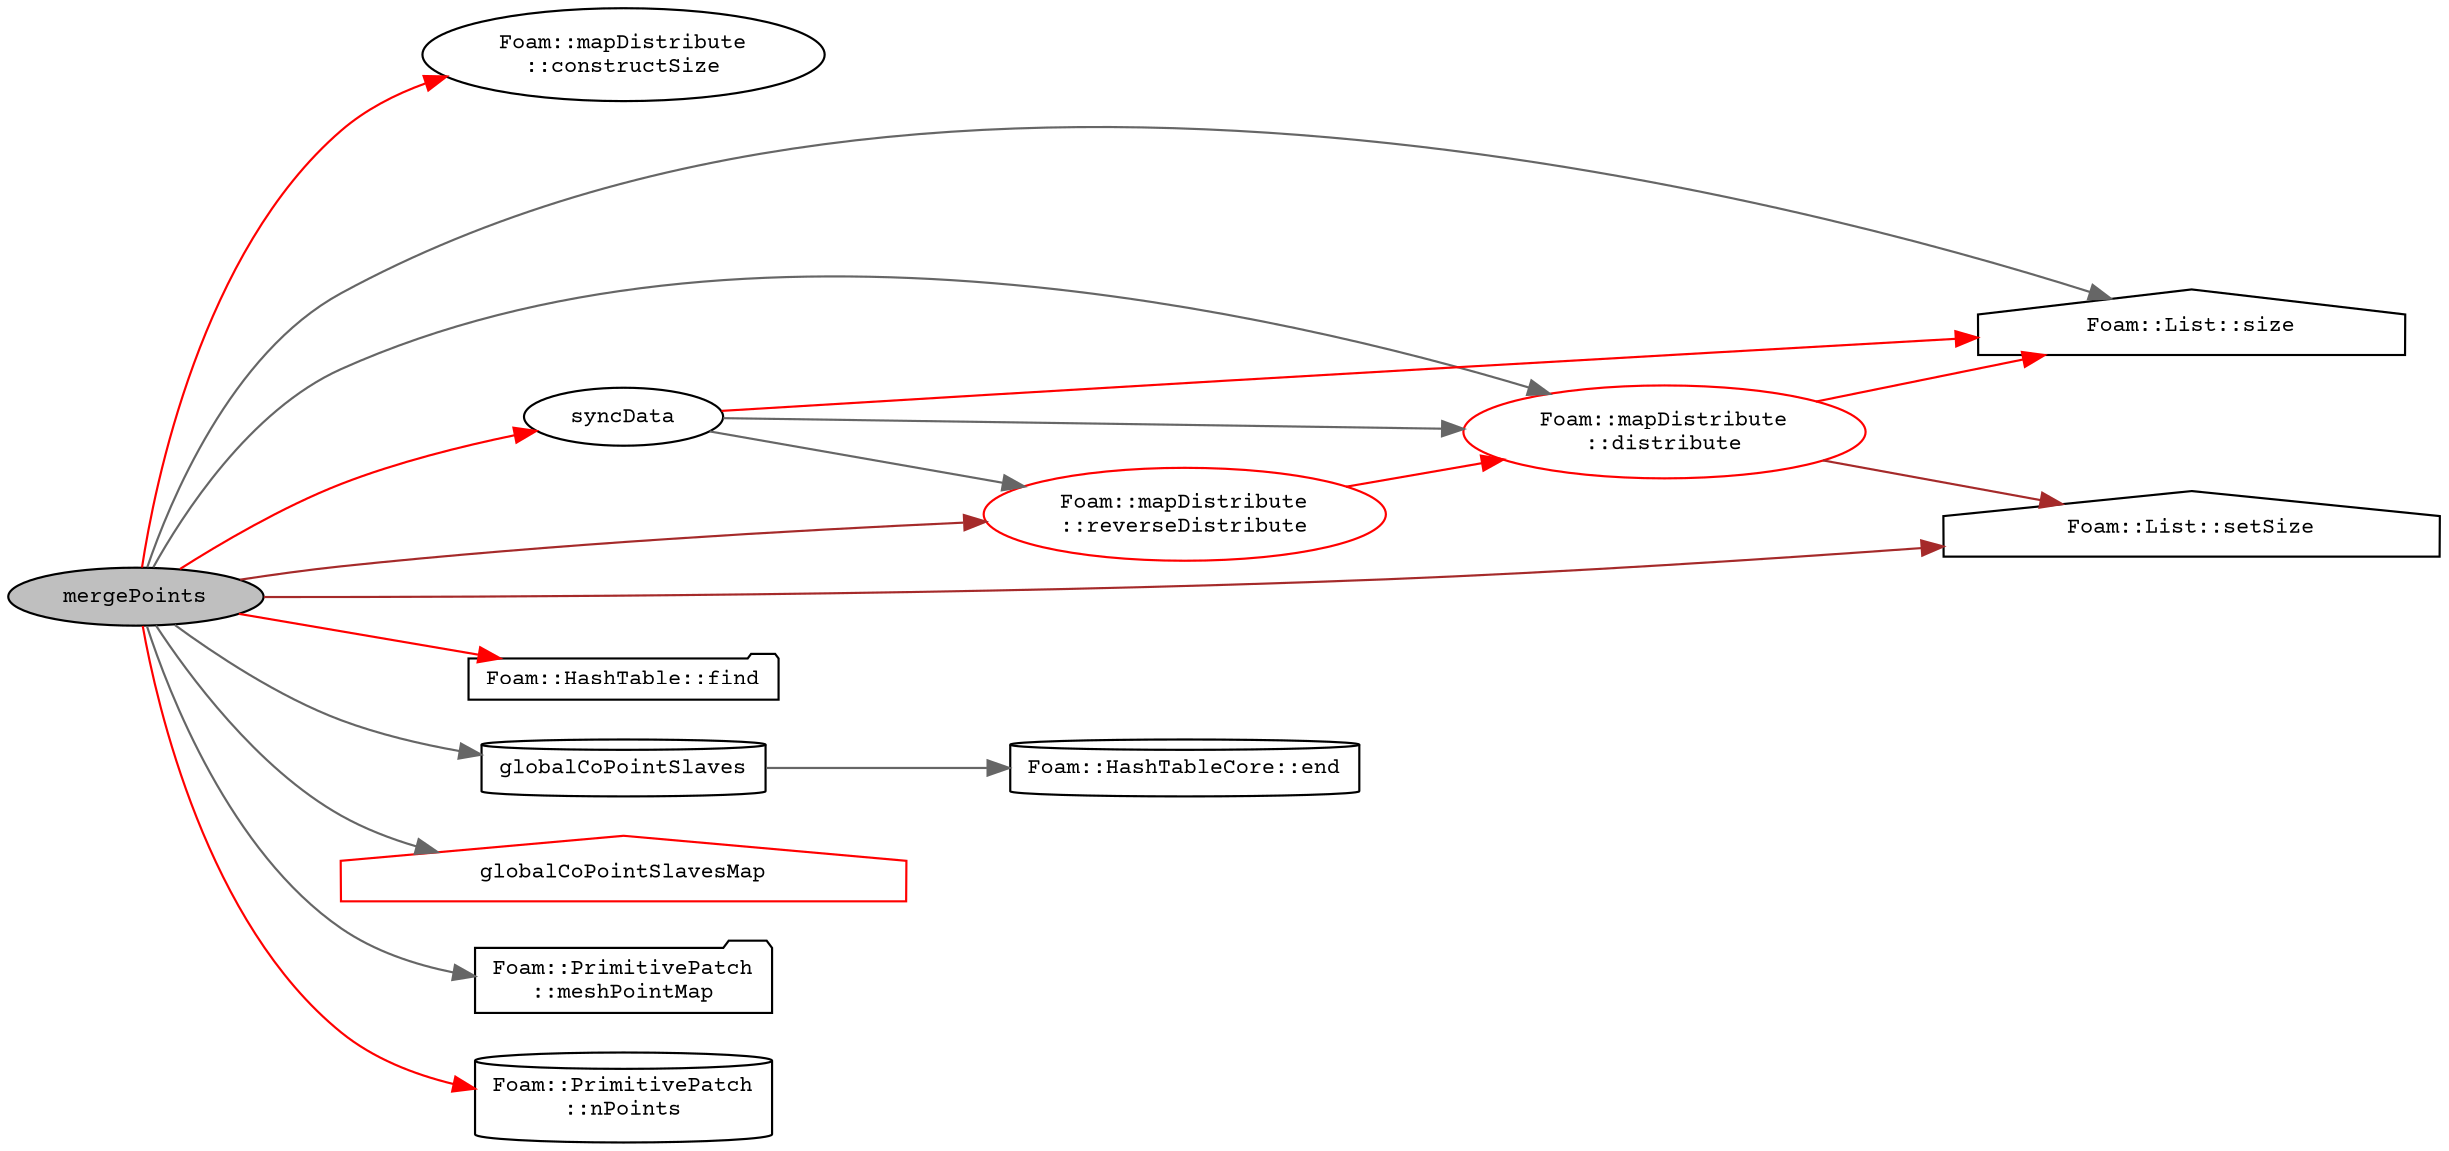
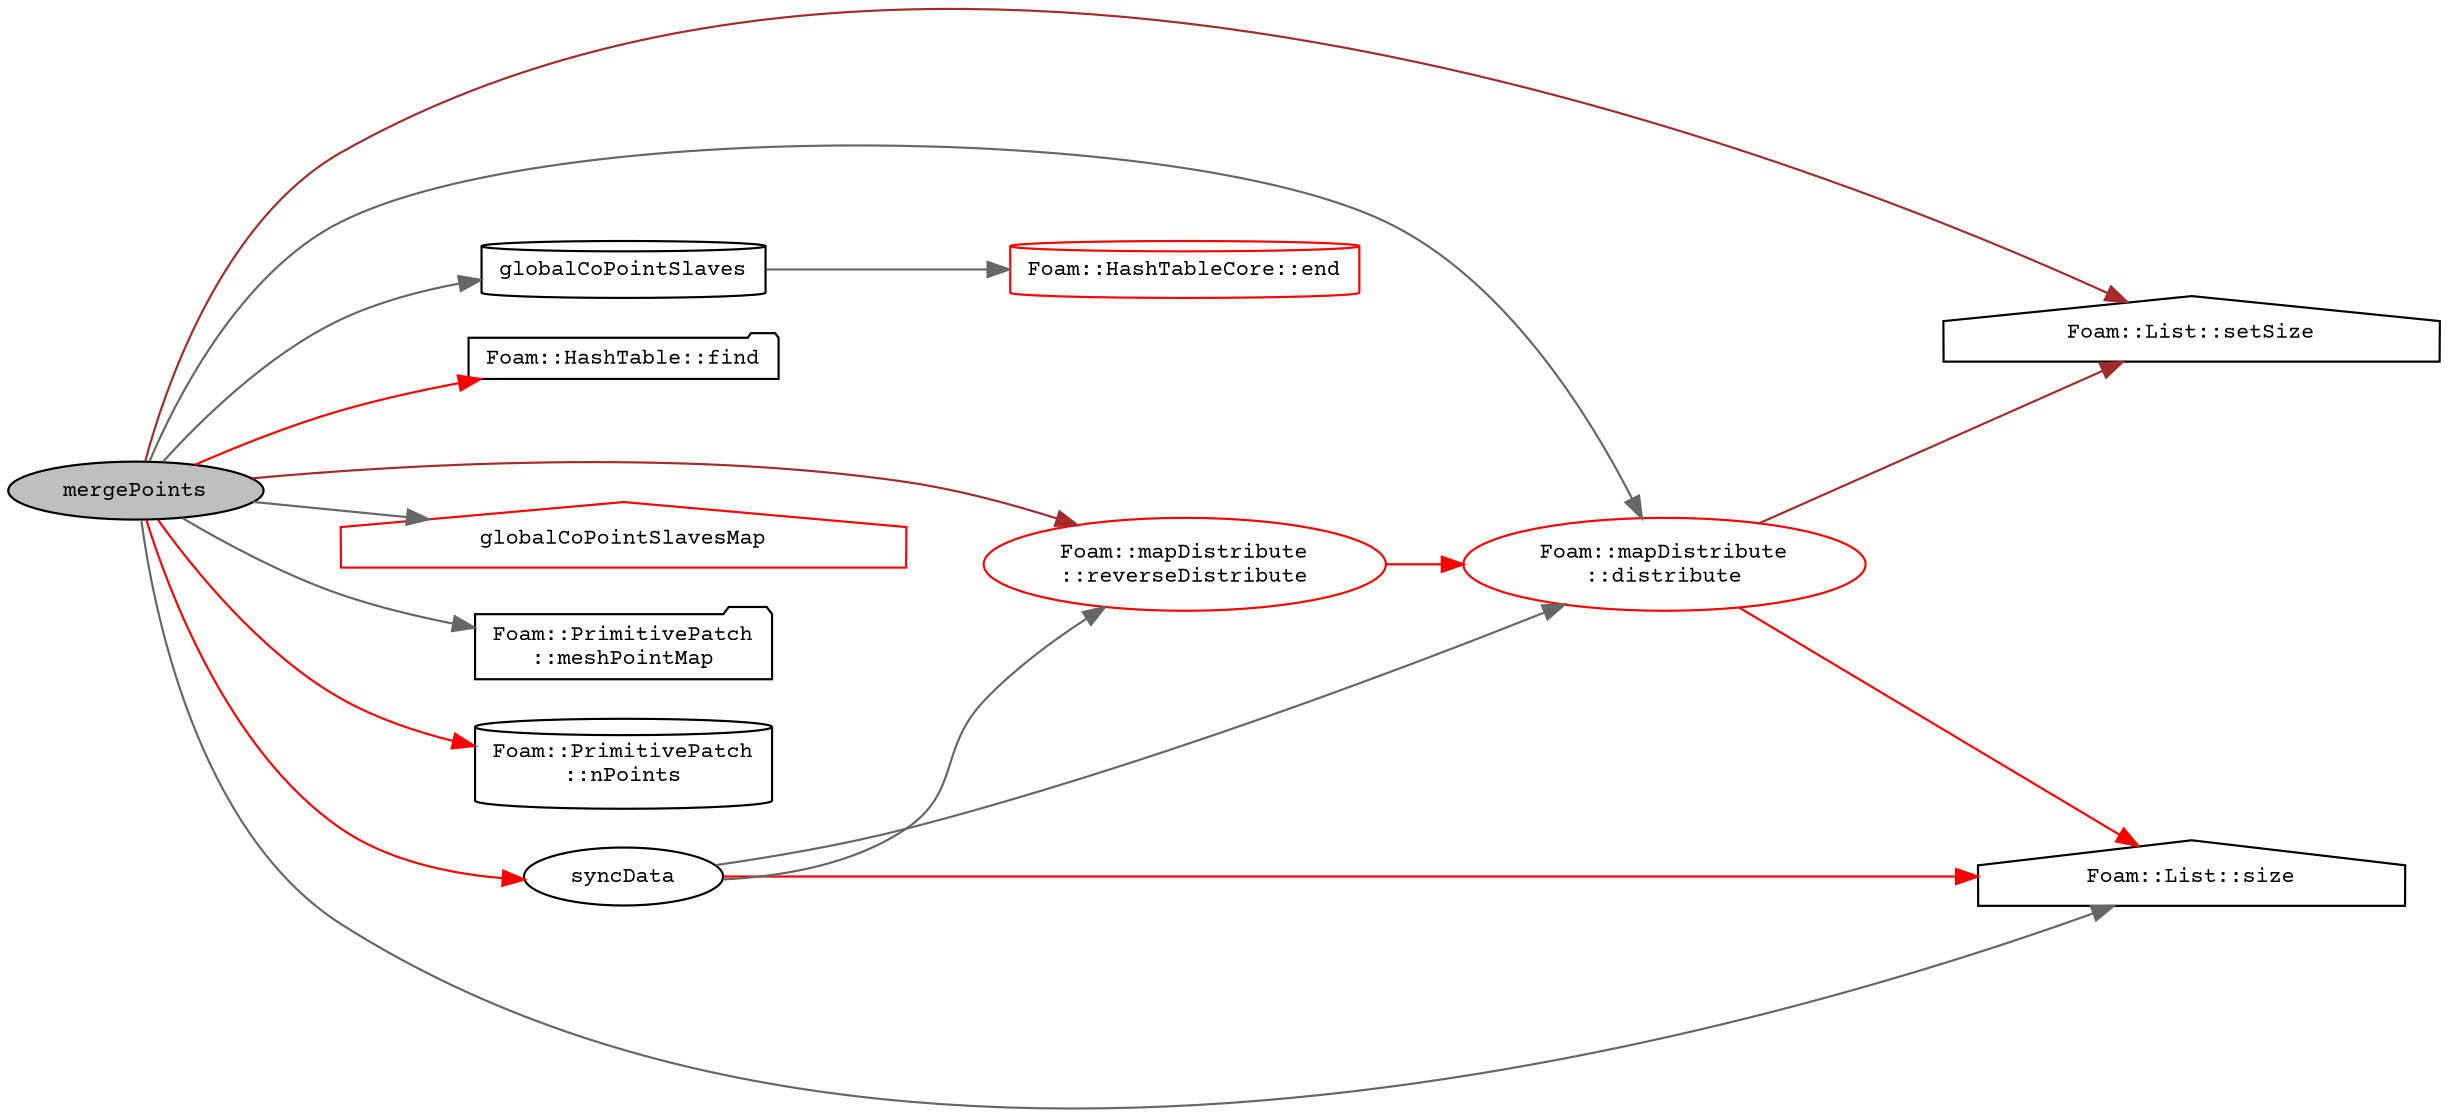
  digraph {
    fontname="Courier Prime"
    rankdir=LR
    node [color=black fontname="Courier Prime" fontsize=10 shape=ellipse]
    edge [color=gray40 fontname="Courier Prime" fontsize=10 labelfontname=FreeSans labelfontsize=10 style=solid]
    n1 [fillcolor=grey75 fontcolor=black height=0.2 label=mergePoints style=filled width=0.4]
-   n2 [height=0.2 label="Foam::mapDistribute\l::constructSize" width=0.4]
    n3 [color=red height=0.2 label="Foam::mapDistribute\l::distribute" width=0.4]
    n4 [height=0.2 label="Foam::List::size" shape=house width=0.4]
    n5 [height=0.2 label="Foam::List::setSize" shape=house width=0.4]
    n6 [height=0.2 label="Foam::HashTable::find" shape=folder width=0.4]
    n7 [height=0.2 label=globalCoPointSlaves shape=cylinder width=0.4]
    n8 [color=red height=0.2 label=globalCoPointSlavesMap shape=house width=0.4]
    n9 [height=0.2 label="Foam::PrimitivePatch\l::meshPointMap" shape=folder width=0.4]
    n10 [height=0.2 label="Foam::PrimitivePatch\l::nPoints" shape=cylinder width=0.4]
    n11 [color=red height=0.2 label="Foam::mapDistribute\l::reverseDistribute" width=0.4]
    n12 [height=0.2 label=syncData width=0.4]
-   n13 [height=0.2 label="Foam::HashTableCore::end" shape=cylinder width=0.4]
-   n1 -> n2 [color=red]
+   n13 [color=red height=0.2 label="Foam::HashTableCore::end" shape=cylinder width=0.4]
    n1 -> n3
    n1 -> n4
    n1 -> n5 [color=brown]
    n1 -> n6 [color=red]
    n1 -> n7
    n1 -> n8
    n1 -> n9
    n1 -> n10 [color=red]
    n1 -> n11 [color=brown]
    n1 -> n12 [color=red]
    n3 -> n4 [color=red]
    n3 -> n5 [color=brown]
    n7 -> n13
    n11 -> n3 [color=red]
    n12 -> n3
    n12 -> n4 [color=red]
    n12 -> n11
  }
